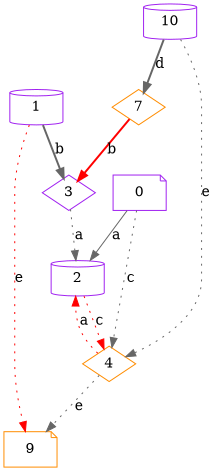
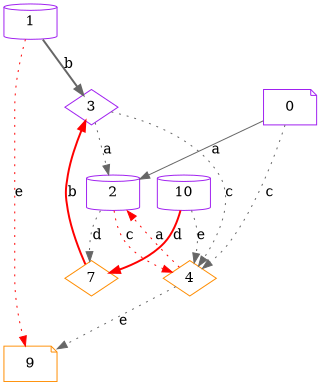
  strict digraph {
    node [color=purple shape=diamond]
    edge [color=gray40 style=dotted]
    3
    1 [shape=cylinder]
    9 [color=darkorange shape=note]
    2 [shape=cylinder]
    4 [color=darkorange]
    n6 [color=darkorange label=7]
    10 [shape=cylinder]
    0 [shape=note]
    3 -> 2 [label=a]
+   3 -> 4 [label=c]
    1 -> 3 [label=b style=bold]
    1 -> 9 [color=red label=e]
    2 -> 4 [color=red label=c]
+   2 -> n6 [label=d]
    4 -> 9 [label=e]
    4 -> 2 [color=red label=a]
    n6 -> 3 [color=red label=b style=bold]
    10 -> 4 [label=e]
-   10 -> n6 [label=d style=bold]
+   10 -> n6 [color=red label=d style=bold]
    0 -> 2 [label=a style=solid]
    0 -> 4 [label=c]
  }
